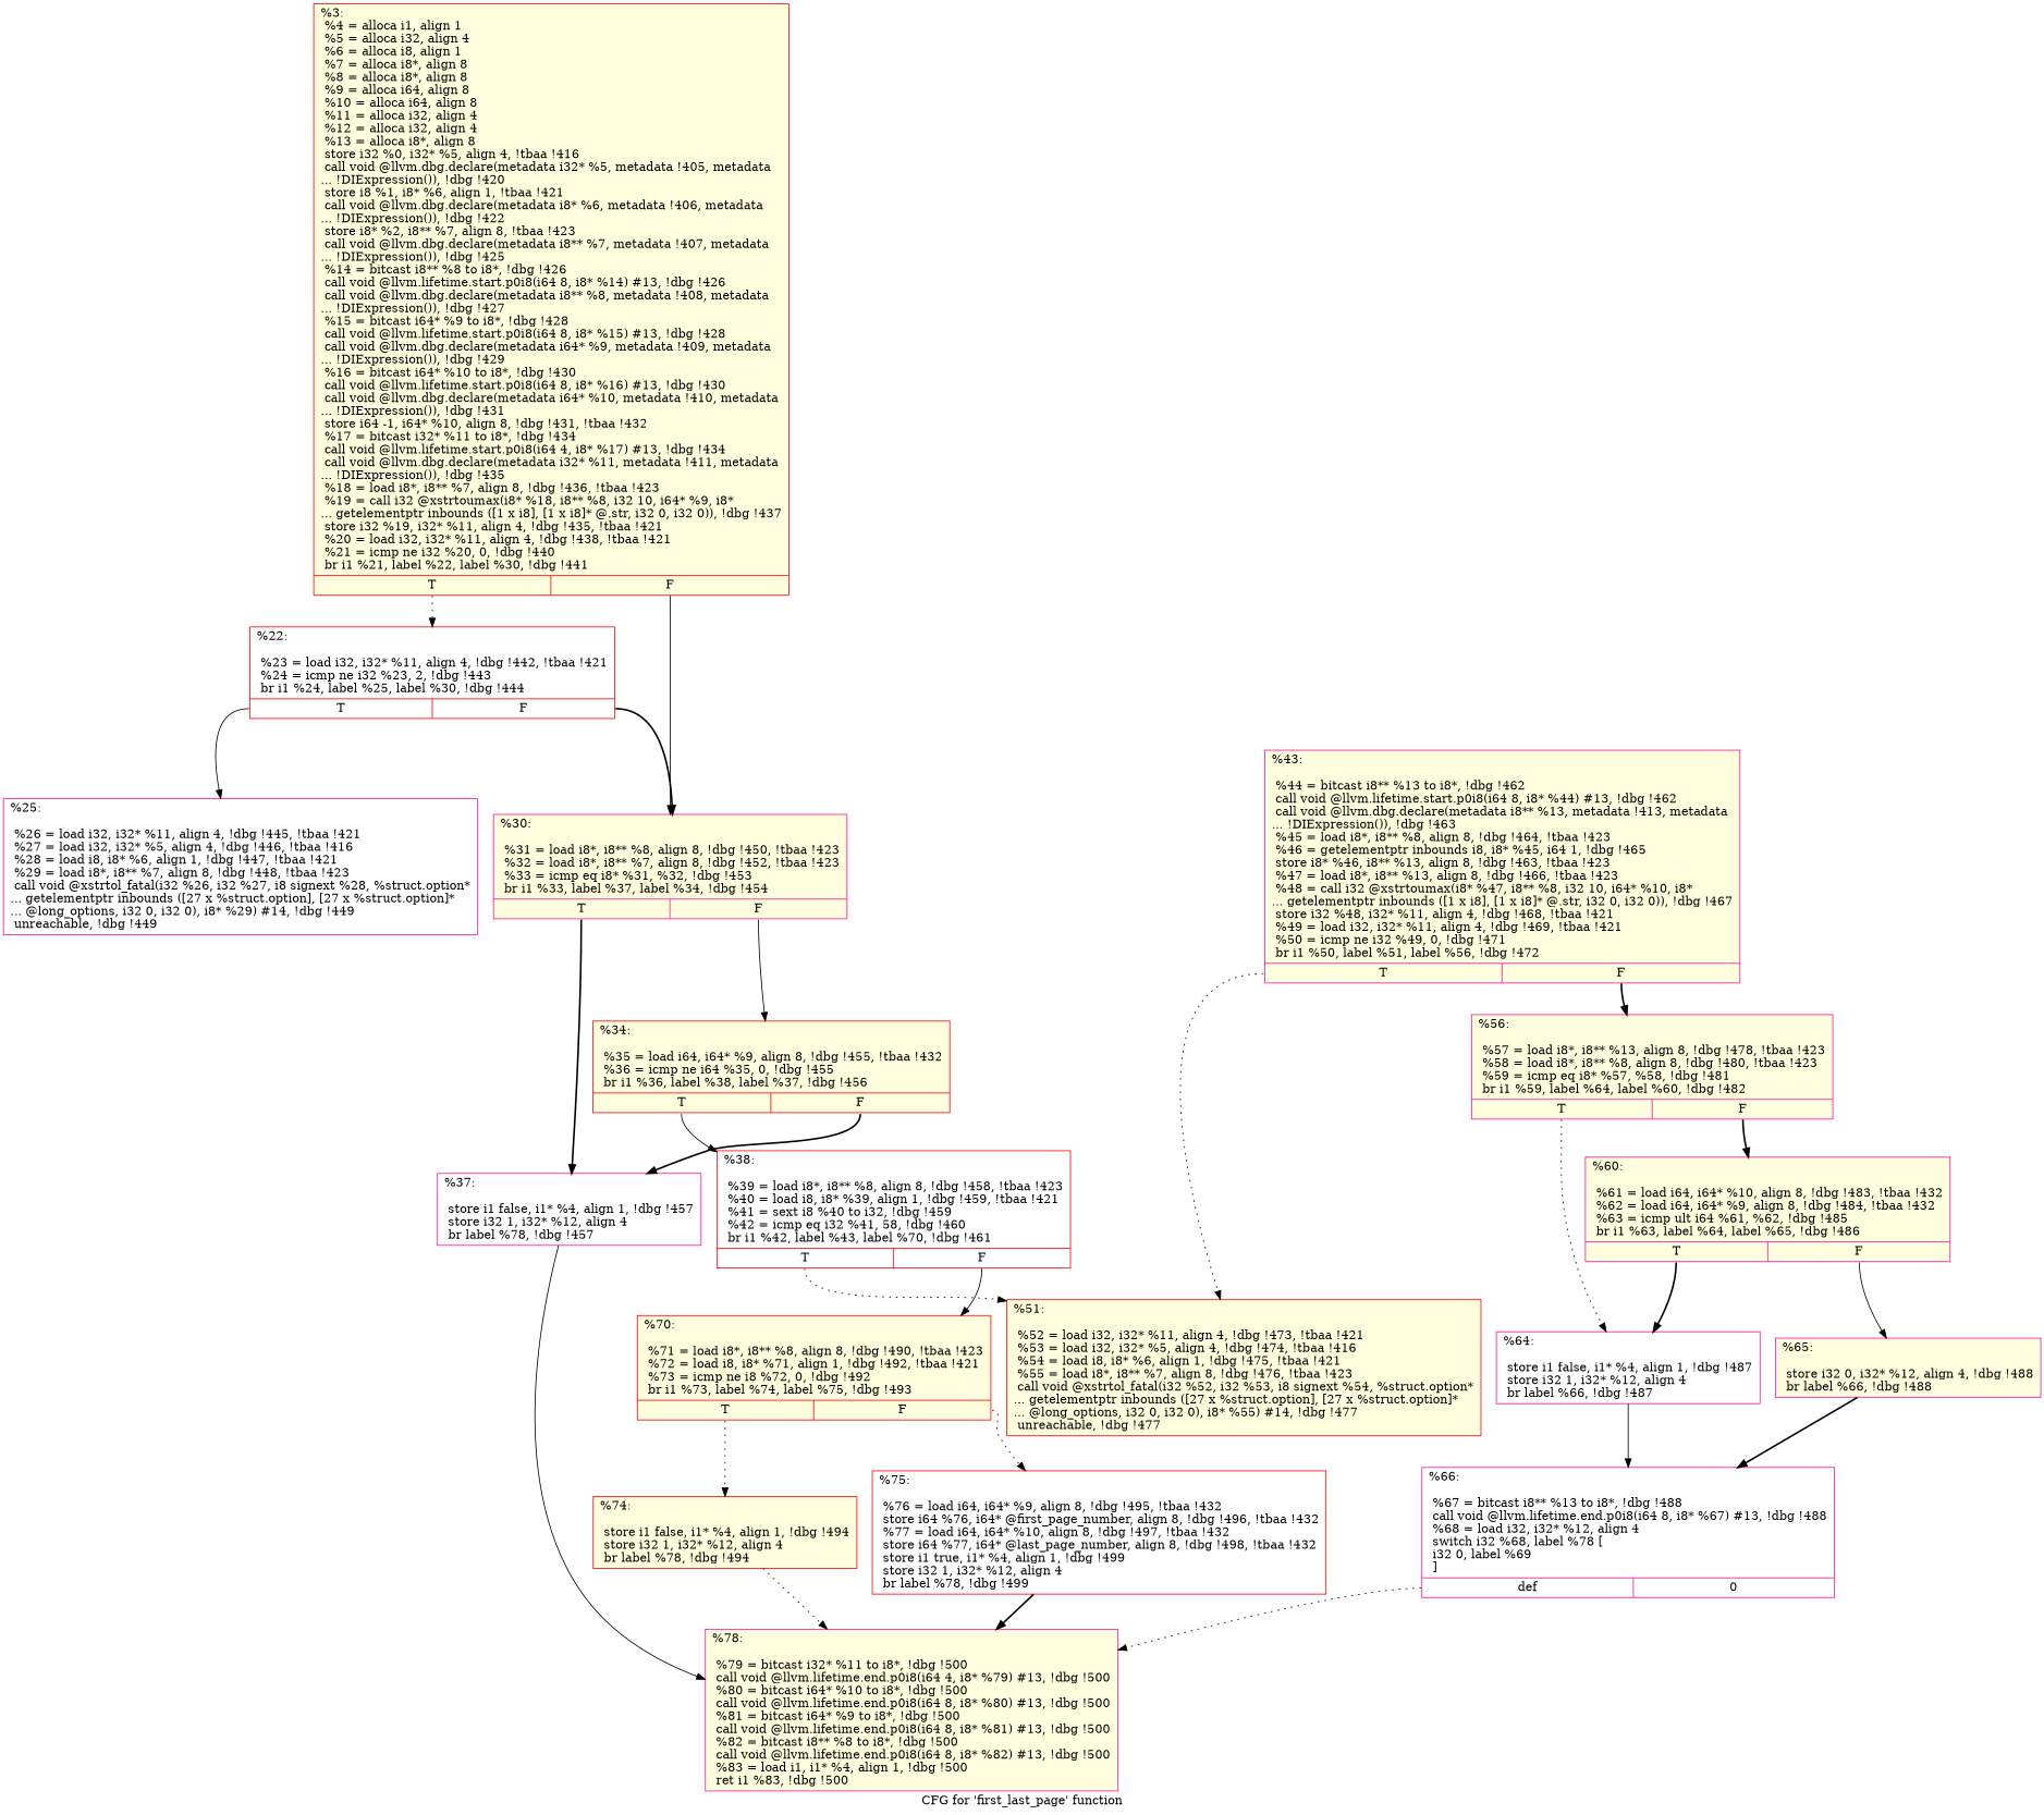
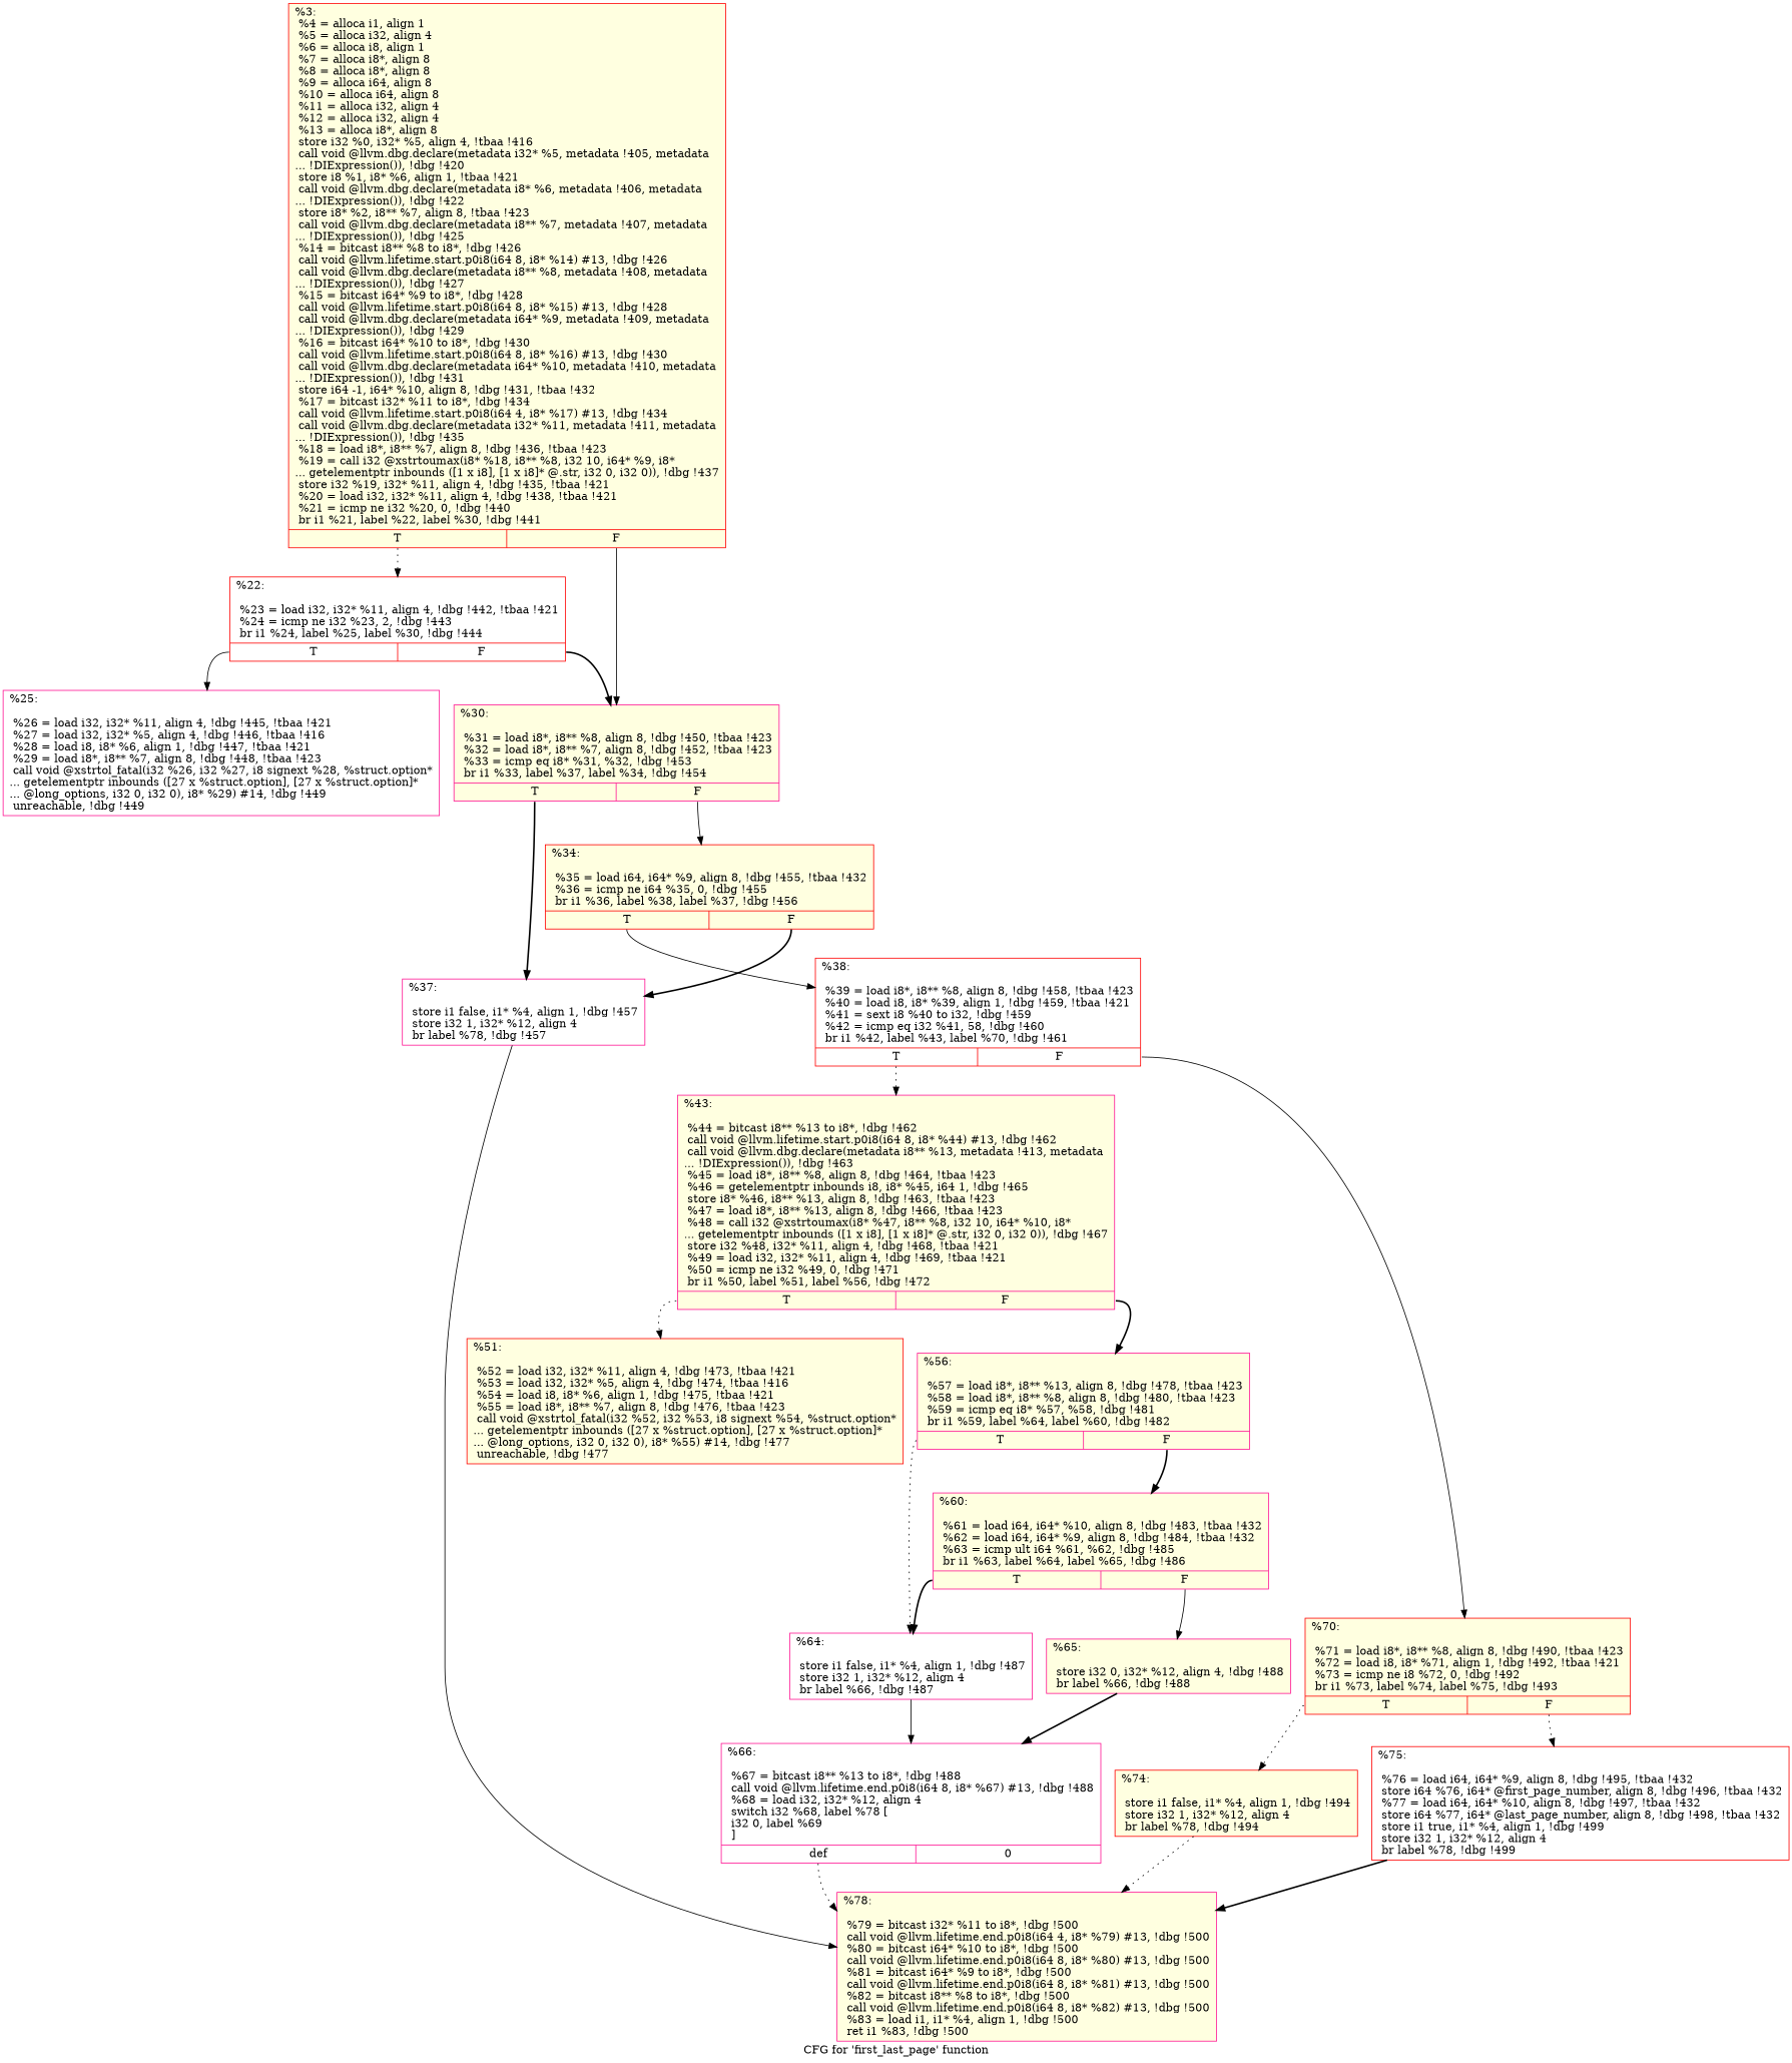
  digraph {
    label="CFG for 'first_last_page' function"
    node [color=deeppink fillcolor=lightyellow shape=record style=filled]
    edge [style=dotted tailport=s0]
    n1 [color=red label="{%3:\l  %4 = alloca i1, align 1\l  %5 = alloca i32, align 4\l  %6 = alloca i8, align 1\l  %7 = alloca i8*, align 8\l  %8 = alloca i8*, align 8\l  %9 = alloca i64, align 8\l  %10 = alloca i64, align 8\l  %11 = alloca i32, align 4\l  %12 = alloca i32, align 4\l  %13 = alloca i8*, align 8\l  store i32 %0, i32* %5, align 4, !tbaa !416\l  call void @llvm.dbg.declare(metadata i32* %5, metadata !405, metadata\l... !DIExpression()), !dbg !420\l  store i8 %1, i8* %6, align 1, !tbaa !421\l  call void @llvm.dbg.declare(metadata i8* %6, metadata !406, metadata\l... !DIExpression()), !dbg !422\l  store i8* %2, i8** %7, align 8, !tbaa !423\l  call void @llvm.dbg.declare(metadata i8** %7, metadata !407, metadata\l... !DIExpression()), !dbg !425\l  %14 = bitcast i8** %8 to i8*, !dbg !426\l  call void @llvm.lifetime.start.p0i8(i64 8, i8* %14) #13, !dbg !426\l  call void @llvm.dbg.declare(metadata i8** %8, metadata !408, metadata\l... !DIExpression()), !dbg !427\l  %15 = bitcast i64* %9 to i8*, !dbg !428\l  call void @llvm.lifetime.start.p0i8(i64 8, i8* %15) #13, !dbg !428\l  call void @llvm.dbg.declare(metadata i64* %9, metadata !409, metadata\l... !DIExpression()), !dbg !429\l  %16 = bitcast i64* %10 to i8*, !dbg !430\l  call void @llvm.lifetime.start.p0i8(i64 8, i8* %16) #13, !dbg !430\l  call void @llvm.dbg.declare(metadata i64* %10, metadata !410, metadata\l... !DIExpression()), !dbg !431\l  store i64 -1, i64* %10, align 8, !dbg !431, !tbaa !432\l  %17 = bitcast i32* %11 to i8*, !dbg !434\l  call void @llvm.lifetime.start.p0i8(i64 4, i8* %17) #13, !dbg !434\l  call void @llvm.dbg.declare(metadata i32* %11, metadata !411, metadata\l... !DIExpression()), !dbg !435\l  %18 = load i8*, i8** %7, align 8, !dbg !436, !tbaa !423\l  %19 = call i32 @xstrtoumax(i8* %18, i8** %8, i32 10, i64* %9, i8*\l... getelementptr inbounds ([1 x i8], [1 x i8]* @.str, i32 0, i32 0)), !dbg !437\l  store i32 %19, i32* %11, align 4, !dbg !435, !tbaa !421\l  %20 = load i32, i32* %11, align 4, !dbg !438, !tbaa !421\l  %21 = icmp ne i32 %20, 0, !dbg !440\l  br i1 %21, label %22, label %30, !dbg !441\l|{<s0>T|<s1>F}}"]
    n2 [color=red fillcolor=white label="{%22:\l\l  %23 = load i32, i32* %11, align 4, !dbg !442, !tbaa !421\l  %24 = icmp ne i32 %23, 2, !dbg !443\l  br i1 %24, label %25, label %30, !dbg !444\l|{<s0>T|<s1>F}}"]
    n3 [label="{%30:\l\l  %31 = load i8*, i8** %8, align 8, !dbg !450, !tbaa !423\l  %32 = load i8*, i8** %7, align 8, !dbg !452, !tbaa !423\l  %33 = icmp eq i8* %31, %32, !dbg !453\l  br i1 %33, label %37, label %34, !dbg !454\l|{<s0>T|<s1>F}}"]
    n4 [fillcolor=white label="{%25:\l\l  %26 = load i32, i32* %11, align 4, !dbg !445, !tbaa !421\l  %27 = load i32, i32* %5, align 4, !dbg !446, !tbaa !416\l  %28 = load i8, i8* %6, align 1, !dbg !447, !tbaa !421\l  %29 = load i8*, i8** %7, align 8, !dbg !448, !tbaa !423\l  call void @xstrtol_fatal(i32 %26, i32 %27, i8 signext %28, %struct.option*\l... getelementptr inbounds ([27 x %struct.option], [27 x %struct.option]*\l... @long_options, i32 0, i32 0), i8* %29) #14, !dbg !449\l  unreachable, !dbg !449\l}"]
    n5 [fillcolor=white label="{%37:\l\l  store i1 false, i1* %4, align 1, !dbg !457\l  store i32 1, i32* %12, align 4\l  br label %78, !dbg !457\l}"]
    n6 [color=red label="{%34:\l\l  %35 = load i64, i64* %9, align 8, !dbg !455, !tbaa !432\l  %36 = icmp ne i64 %35, 0, !dbg !455\l  br i1 %36, label %38, label %37, !dbg !456\l|{<s0>T|<s1>F}}"]
    n7 [label="{%78:\l\l  %79 = bitcast i32* %11 to i8*, !dbg !500\l  call void @llvm.lifetime.end.p0i8(i64 4, i8* %79) #13, !dbg !500\l  %80 = bitcast i64* %10 to i8*, !dbg !500\l  call void @llvm.lifetime.end.p0i8(i64 8, i8* %80) #13, !dbg !500\l  %81 = bitcast i64* %9 to i8*, !dbg !500\l  call void @llvm.lifetime.end.p0i8(i64 8, i8* %81) #13, !dbg !500\l  %82 = bitcast i8** %8 to i8*, !dbg !500\l  call void @llvm.lifetime.end.p0i8(i64 8, i8* %82) #13, !dbg !500\l  %83 = load i1, i1* %4, align 1, !dbg !500\l  ret i1 %83, !dbg !500\l}"]
    n8 [color=red fillcolor=white label="{%38:\l\l  %39 = load i8*, i8** %8, align 8, !dbg !458, !tbaa !423\l  %40 = load i8, i8* %39, align 1, !dbg !459, !tbaa !421\l  %41 = sext i8 %40 to i32, !dbg !459\l  %42 = icmp eq i32 %41, 58, !dbg !460\l  br i1 %42, label %43, label %70, !dbg !461\l|{<s0>T|<s1>F}}"]
    n9 [label="{%43:\l\l  %44 = bitcast i8** %13 to i8*, !dbg !462\l  call void @llvm.lifetime.start.p0i8(i64 8, i8* %44) #13, !dbg !462\l  call void @llvm.dbg.declare(metadata i8** %13, metadata !413, metadata\l... !DIExpression()), !dbg !463\l  %45 = load i8*, i8** %8, align 8, !dbg !464, !tbaa !423\l  %46 = getelementptr inbounds i8, i8* %45, i64 1, !dbg !465\l  store i8* %46, i8** %13, align 8, !dbg !463, !tbaa !423\l  %47 = load i8*, i8** %13, align 8, !dbg !466, !tbaa !423\l  %48 = call i32 @xstrtoumax(i8* %47, i8** %8, i32 10, i64* %10, i8*\l... getelementptr inbounds ([1 x i8], [1 x i8]* @.str, i32 0, i32 0)), !dbg !467\l  store i32 %48, i32* %11, align 4, !dbg !468, !tbaa !421\l  %49 = load i32, i32* %11, align 4, !dbg !469, !tbaa !421\l  %50 = icmp ne i32 %49, 0, !dbg !471\l  br i1 %50, label %51, label %56, !dbg !472\l|{<s0>T|<s1>F}}"]
    n10 [color=red label="{%70:\l\l  %71 = load i8*, i8** %8, align 8, !dbg !490, !tbaa !423\l  %72 = load i8, i8* %71, align 1, !dbg !492, !tbaa !421\l  %73 = icmp ne i8 %72, 0, !dbg !492\l  br i1 %73, label %74, label %75, !dbg !493\l|{<s0>T|<s1>F}}"]
    n11 [color=red label="{%51:\l\l  %52 = load i32, i32* %11, align 4, !dbg !473, !tbaa !421\l  %53 = load i32, i32* %5, align 4, !dbg !474, !tbaa !416\l  %54 = load i8, i8* %6, align 1, !dbg !475, !tbaa !421\l  %55 = load i8*, i8** %7, align 8, !dbg !476, !tbaa !423\l  call void @xstrtol_fatal(i32 %52, i32 %53, i8 signext %54, %struct.option*\l... getelementptr inbounds ([27 x %struct.option], [27 x %struct.option]*\l... @long_options, i32 0, i32 0), i8* %55) #14, !dbg !477\l  unreachable, !dbg !477\l}"]
    n12 [label="{%56:\l\l  %57 = load i8*, i8** %13, align 8, !dbg !478, !tbaa !423\l  %58 = load i8*, i8** %8, align 8, !dbg !480, !tbaa !423\l  %59 = icmp eq i8* %57, %58, !dbg !481\l  br i1 %59, label %64, label %60, !dbg !482\l|{<s0>T|<s1>F}}"]
    n13 [color=red label="{%74:\l\l  store i1 false, i1* %4, align 1, !dbg !494\l  store i32 1, i32* %12, align 4\l  br label %78, !dbg !494\l}"]
    n14 [color=red fillcolor=white label="{%75:\l\l  %76 = load i64, i64* %9, align 8, !dbg !495, !tbaa !432\l  store i64 %76, i64* @first_page_number, align 8, !dbg !496, !tbaa !432\l  %77 = load i64, i64* %10, align 8, !dbg !497, !tbaa !432\l  store i64 %77, i64* @last_page_number, align 8, !dbg !498, !tbaa !432\l  store i1 true, i1* %4, align 1, !dbg !499\l  store i32 1, i32* %12, align 4\l  br label %78, !dbg !499\l}"]
    n15 [fillcolor=white label="{%64:\l\l  store i1 false, i1* %4, align 1, !dbg !487\l  store i32 1, i32* %12, align 4\l  br label %66, !dbg !487\l}"]
    n16 [label="{%60:\l\l  %61 = load i64, i64* %10, align 8, !dbg !483, !tbaa !432\l  %62 = load i64, i64* %9, align 8, !dbg !484, !tbaa !432\l  %63 = icmp ult i64 %61, %62, !dbg !485\l  br i1 %63, label %64, label %65, !dbg !486\l|{<s0>T|<s1>F}}"]
    n17 [fillcolor=white label="{%66:\l\l  %67 = bitcast i8** %13 to i8*, !dbg !488\l  call void @llvm.lifetime.end.p0i8(i64 8, i8* %67) #13, !dbg !488\l  %68 = load i32, i32* %12, align 4\l  switch i32 %68, label %78 [\l    i32 0, label %69\l  ]\l|{<s0>def|<s1>0}}"]
    n18 [label="{%65:\l\l  store i32 0, i32* %12, align 4, !dbg !488\l  br label %66, !dbg !488\l}"]
    n1 -> n2
    n1 -> n3 [style=solid tailport=s1]
    n2 -> n3 [style=bold tailport=s1]
    n2 -> n4 [style=solid]
    n3 -> n5 [style=bold]
    n3 -> n6 [style=solid tailport=s1]
    n5 -> n7 [style=solid]
    n6 -> n5 [style=bold tailport=s1]
    n6 -> n8 [style=solid]
-   n8 -> n11
+   n8 -> n9
    n8 -> n10 [style=solid tailport=s1]
    n9 -> n11
    n9 -> n12 [style=bold tailport=s1]
    n10 -> n13
    n10 -> n14 [tailport=s1]
    n12 -> n15
    n12 -> n16 [style=bold tailport=s1]
    n13 -> n7
    n14 -> n7 [style=bold]
    n15 -> n17 [style=solid]
    n16 -> n15 [style=bold]
    n16 -> n18 [style=solid tailport=s1]
    n17 -> n7
    n18 -> n17 [style=bold]
  }
